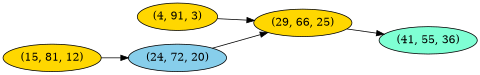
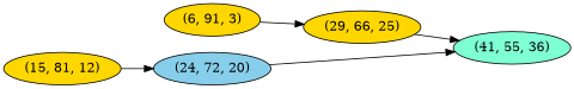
  digraph {
    rankdir=LR
    node [fillcolor=gold style=filled]
-   "(6, 91, 3)" [label="(4, 91, 3)"]
+   "(6, 91, 3)"
    "(29, 66, 25)"
    "(24, 72, 20)" [fillcolor=skyblue]
    "(15, 81, 12)"
    "(41, 55, 36)" [fillcolor=aquamarine]
    "(6, 91, 3)" -> "(29, 66, 25)"
    "(29, 66, 25)" -> "(41, 55, 36)"
-   "(24, 72, 20)" -> "(29, 66, 25)"
+   "(24, 72, 20)" -> "(41, 55, 36)"
    "(15, 81, 12)" -> "(24, 72, 20)"
  }
